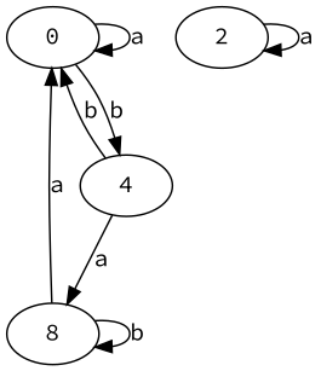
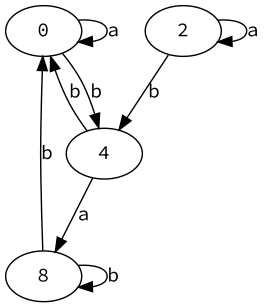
  digraph {
    d2tdocpreamble="\usetikzlibrary{automata}"
    d2tfigpreamble="\tikzstyle{every state}= [ draw=blue!50,very thick,fill=blue!20]  \tikzstyle{auto}= [fill=white]"
    fontname="Source Code Pro"
    ranksep=0.5
    node [fontname="Source Code Pro" style=state]
    edge [fontname="Source Code Pro" lblstyle=auto topath="bend right"]
    n1 [label=0]
    n2 [label=4]
    n3 [label=8]
    n4 [label=2 style="state, initial, accepting"]
    n1 -> n1 [label=a topath="loop above"]
    n1 -> n2 [label=b]
    n2 -> n1 [label=b]
    n2 -> n3 [label=a]
-   n3 -> n1 [label=a]
+   n3 -> n1 [label=b]
    n3 -> n3 [label=b topath="loop above"]
+   n4 -> n2 [label=b]
    n4 -> n4 [label=a topath="loop above"]
  }
